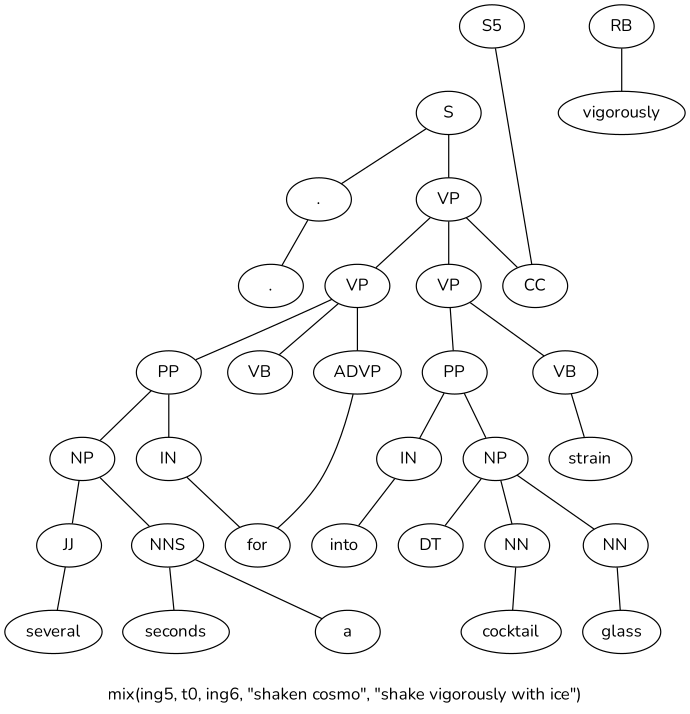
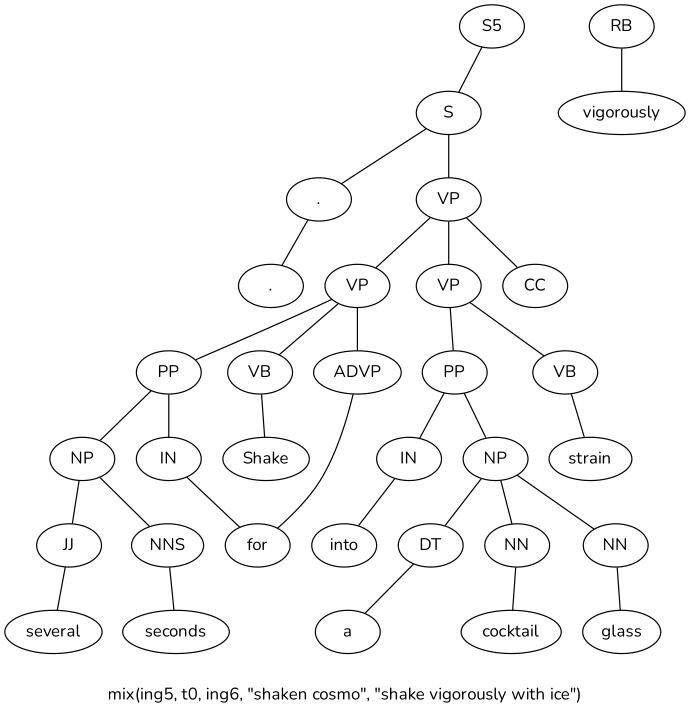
  graph {
    fontname=Nunito
    label="mix(ing5, t0, ing6, \"shaken cosmo\", \"shake vigorously with ice\")"
    node [fontname=Nunito]
    edge [fontname=Nunito]
    n1 [label=S5]
    n2 [label=S]
    n3 [label=VP]
    n4 [label="."]
    n5 [label=VP]
    n6 [label=CC]
    n7 [label=VP]
    n8 [label="."]
    n9 [label=VB]
    n10 [label=ADVP]
    n11 [label=PP]
    n12 [label=VB]
    n13 [label=PP]
+   n14 [label=Shake]
    n15 [label=for]
    n16 [label=IN]
    n17 [label=NP]
    n18 [label=RB]
    n19 [label=vigorously]
    n20 [label=JJ]
    n21 [label=NNS]
    n22 [label=several]
    n23 [label=seconds]
    n24 [label=strain]
    n25 [label=IN]
    n26 [label=NP]
    n27 [label=into]
    n28 [label=DT]
    n29 [label=NN]
    n30 [label=NN]
    n31 [label=a]
    n32 [label=cocktail]
    n33 [label=glass]
-   n1 -- n6
+   n1 -- n2
    n2 -- n3
    n2 -- n4
    n3 -- n5
    n3 -- n6
    n3 -- n7
    n4 -- n8
    n5 -- n9
    n5 -- n10
    n5 -- n11
    n7 -- n12
    n7 -- n13
+   n9 -- n14
    n10 -- n15
    n11 -- n16
    n11 -- n17
    n12 -- n24
    n13 -- n25
    n13 -- n26
    n16 -- n15
    n17 -- n20
    n17 -- n21
    n18 -- n19
    n20 -- n22
    n21 -- n23
    n25 -- n27
    n26 -- n28
    n26 -- n29
    n26 -- n30
-   n21 -- n31
+   n28 -- n31
    n29 -- n32
    n30 -- n33
  }
